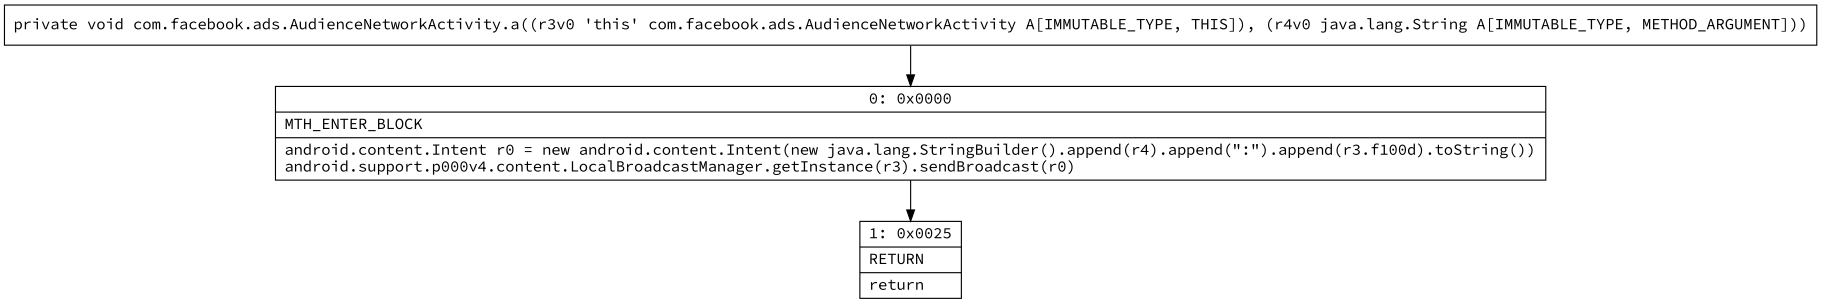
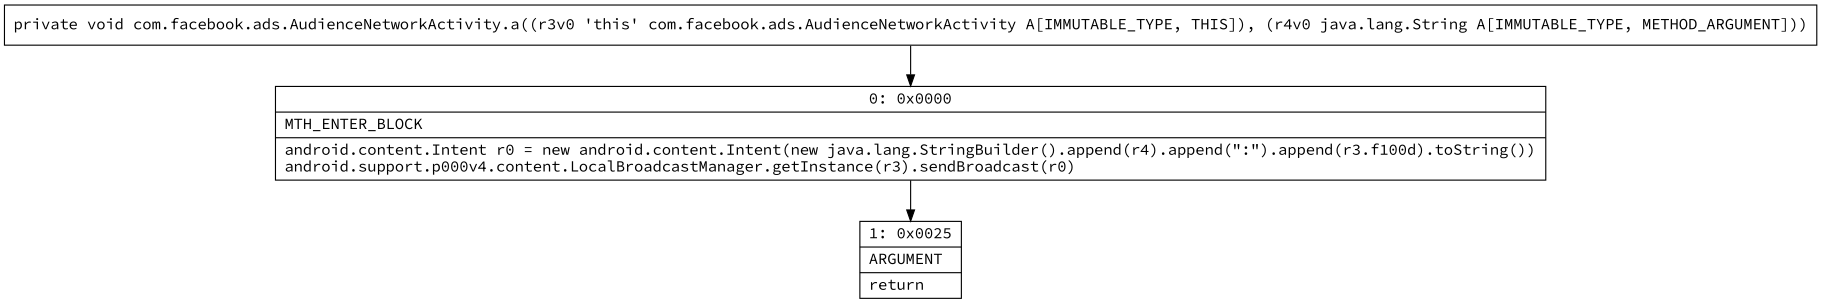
  digraph {
    fontname="Source Code Pro"
    node [shape=record fontname="Source Code Pro"]
    edge [fontname="Source Code Pro"]
    n1 [label="{0\:\ 0x0000|MTH_ENTER_BLOCK\l|android.content.Intent r0 = new android.content.Intent(new java.lang.StringBuilder().append(r4).append(\":\").append(r3.f100d).toString())\landroid.support.p000v4.content.LocalBroadcastManager.getInstance(r3).sendBroadcast(r0)\l}"]
-   n2 [label="{1\:\ 0x0025|RETURN\l|return\l}"]
+   n2 [label="{1\:\ 0x0025|ARGUMENT\l|return\l}"]
    n3 [label="{private void com.facebook.ads.AudienceNetworkActivity.a((r3v0 'this' com.facebook.ads.AudienceNetworkActivity A[IMMUTABLE_TYPE, THIS]), (r4v0 java.lang.String A[IMMUTABLE_TYPE, METHOD_ARGUMENT])) }"]
    n1 -> n2
    n3 -> n1
  }
